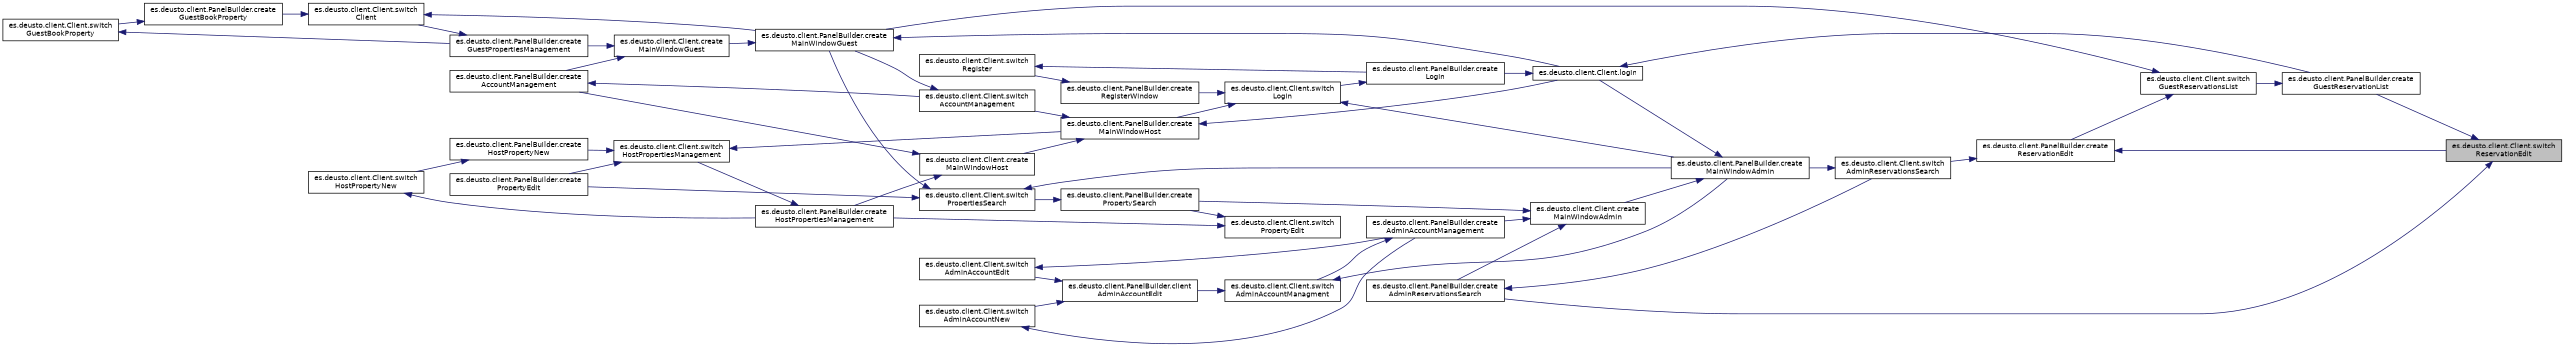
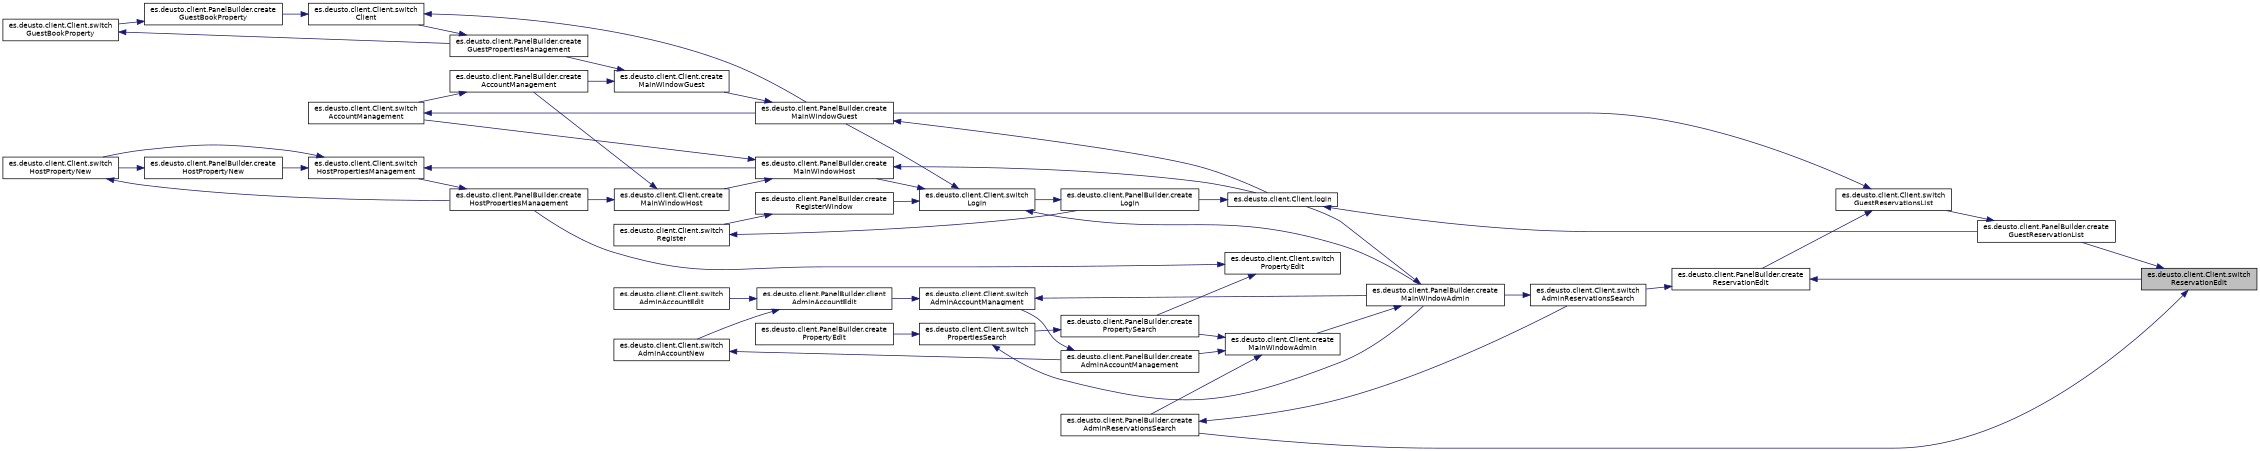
  digraph {
    rankdir=RL
    node [color=black fillcolor=white fontname=Helvetica fontsize=10 shape=record style=filled]
    edge [color=midnightblue dir=back fontname=Helvetica fontsize=10 labelfontname=Helvetica labelfontsize=10 style=solid]
    n1 [fillcolor=grey75 fontcolor=black height=0.2 label="es.deusto.client.Client.switch\lReservationEdit" width=0.4]
    n2 [height=0.2 label="es.deusto.client.PanelBuilder.create\lGuestReservationList" width=0.4]
    n3 [height=0.2 label="es.deusto.client.PanelBuilder.create\lAdminReservationsSearch" width=0.4]
    n4 [height=0.2 label="es.deusto.client.Client.switch\lGuestReservationsList" width=0.4]
    n5 [height=0.2 label="es.deusto.client.Client.switch\lAdminReservationsSearch" width=0.4]
    n6 [height=0.2 label="es.deusto.client.PanelBuilder.create\lReservationEdit" width=0.4]
    n7 [height=0.2 label="es.deusto.client.PanelBuilder.create\lMainWindowGuest" width=0.4]
    n8 [height=0.2 label="es.deusto.client.Client.login" width=0.4]
    n9 [height=0.2 label="es.deusto.client.Client.create\lMainWindowGuest" width=0.4]
    n10 [height=0.2 label="es.deusto.client.PanelBuilder.create\lLogin" width=0.4]
    n11 [height=0.2 label="es.deusto.client.PanelBuilder.create\lAccountManagement" width=0.4]
    n12 [height=0.2 label="es.deusto.client.PanelBuilder.create\lGuestPropertiesManagement" width=0.4]
    n13 [height=0.2 label="es.deusto.client.Client.switch\lLogin" width=0.4]
    n14 [height=0.2 label="es.deusto.client.PanelBuilder.create\lRegisterWindow" width=0.4]
    n15 [height=0.2 label="es.deusto.client.PanelBuilder.create\lMainWindowAdmin" width=0.4]
    n16 [height=0.2 label="es.deusto.client.PanelBuilder.create\lMainWindowHost" width=0.4]
    n17 [height=0.2 label="es.deusto.client.Client.switch\lRegister" width=0.4]
    n18 [height=0.2 label="es.deusto.client.Client.create\lMainWindowAdmin" width=0.4]
    n19 [height=0.2 label="es.deusto.client.Client.create\lMainWindowHost" width=0.4]
    n20 [height=0.2 label="es.deusto.client.Client.switch\lAccountManagement" width=0.4]
    n21 [height=0.2 label="es.deusto.client.PanelBuilder.create\lPropertySearch" width=0.4]
    n22 [height=0.2 label="es.deusto.client.PanelBuilder.create\lAdminAccountManagement" width=0.4]
    n23 [height=0.2 label="es.deusto.client.Client.switch\lPropertiesSearch" width=0.4]
    n24 [height=0.2 label="es.deusto.client.Client.switch\lAdminAccountManagment" width=0.4]
    n25 [height=0.2 label="es.deusto.client.PanelBuilder.create\lPropertyEdit" width=0.4]
    n26 [height=0.2 label="es.deusto.client.Client.switch\lPropertyEdit" width=0.4]
    n27 [height=0.2 label="es.deusto.client.PanelBuilder.create\lHostPropertiesManagement" width=0.4]
    n28 [height=0.2 label="es.deusto.client.Client.switch\lHostPropertiesManagement" width=0.4]
    n29 [height=0.2 label="es.deusto.client.PanelBuilder.create\lHostPropertyNew" width=0.4]
    n30 [height=0.2 label="es.deusto.client.Client.switch\lHostPropertyNew" width=0.4]
    n31 [height=0.2 label="es.deusto.client.PanelBuilder.client\lAdminAccountEdit" width=0.4]
    n32 [height=0.2 label="es.deusto.client.Client.switch\lAdminAccountEdit" width=0.4]
    n33 [height=0.2 label="es.deusto.client.Client.switch\lAdminAccountNew" width=0.4]
    n34 [height=0.2 label="es.deusto.client.Client.switch\lClient" width=0.4]
    n35 [height=0.2 label="es.deusto.client.PanelBuilder.create\lGuestBookProperty" width=0.4]
    n36 [height=0.2 label="es.deusto.client.Client.switch\lGuestBookProperty" width=0.4]
    n1 -> n2
    n1 -> n3
    n2 -> n4
    n3 -> n5
    n4 -> n6
    n4 -> n7
    n5 -> n15
    n6 -> n1
    n6 -> n5
    n7 -> n8
    n7 -> n9
    n8 -> n2
    n8 -> n10
    n9 -> n11
    n9 -> n12
    n10 -> n13
    n11 -> n20
    n12 -> n34
-   n23 -> n7
+   n13 -> n7
    n13 -> n14
    n13 -> n15
    n13 -> n16
    n14 -> n17
    n15 -> n8
    n15 -> n18
    n16 -> n8
    n16 -> n19
    n16 -> n20
    n17 -> n10
    n18 -> n3
    n18 -> n21
    n18 -> n22
    n19 -> n11
    n19 -> n27
    n20 -> n7
    n21 -> n23
    n22 -> n24
    n23 -> n15
    n23 -> n25
    n24 -> n15
    n24 -> n31
    n26 -> n21
    n26 -> n27
    n27 -> n28
    n28 -> n16
-   n28 -> n25
+   n28 -> n30
    n28 -> n29
    n29 -> n30
    n30 -> n27
    n31 -> n32
    n31 -> n33
-   n32 -> n22
    n33 -> n22
    n34 -> n7
    n34 -> n35
    n35 -> n36
    n36 -> n12
  }
